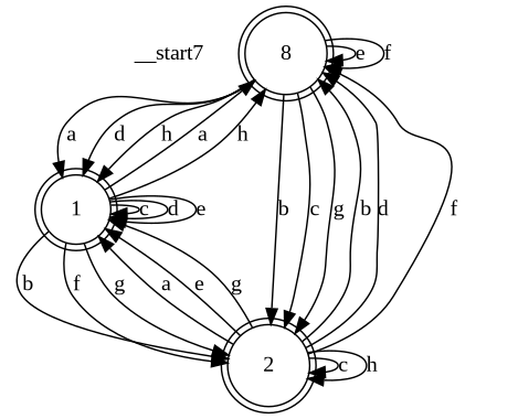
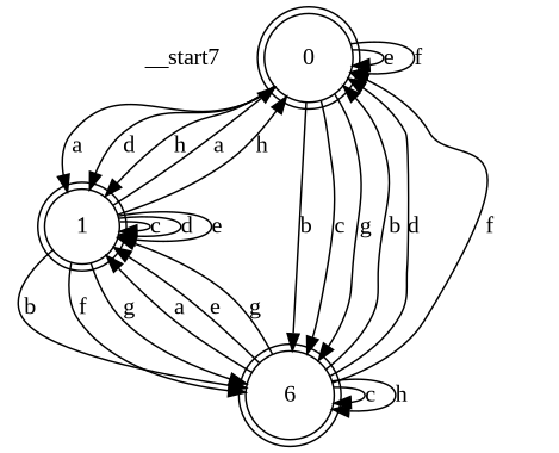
  digraph {
    fontname="Liberation Serif"
    rankdir=TB
    node [fontname="Liberation Serif" shape=doublecircle color=black fillcolor=white style="rounded,filled"]
    edge [fontname="Liberation Serif"]
    n1 [label=__start7 shape=none color="" fillcolor="" style=""]
-   n2 [label=8]
+   n2 [label=0]
    n3 [label=1]
-   n4 [label=2]
+   n4 [label=6]
    n2 -> n2 [label=e]
    n2 -> n2 [label=f]
    n2 -> n3 [label=a]
    n2 -> n3 [label=d]
    n2 -> n3 [label=h]
    n2 -> n4 [label=b]
    n2 -> n4 [label=c]
    n2 -> n4 [label=g]
    n3 -> n2 [label=a]
    n3 -> n2 [label=h]
    n3 -> n3 [label=c]
    n3 -> n3 [label=d]
    n3 -> n3 [label=e]
    n3 -> n4 [label=b]
    n3 -> n4 [label=f]
    n3 -> n4 [label=g]
    n4 -> n2 [label=b]
    n4 -> n2 [label=d]
    n4 -> n2 [label=f]
    n4 -> n3 [label=a]
    n4 -> n3 [label=e]
    n4 -> n3 [label=g]
    n4 -> n4 [label=c]
    n4 -> n4 [label=h]
  }
